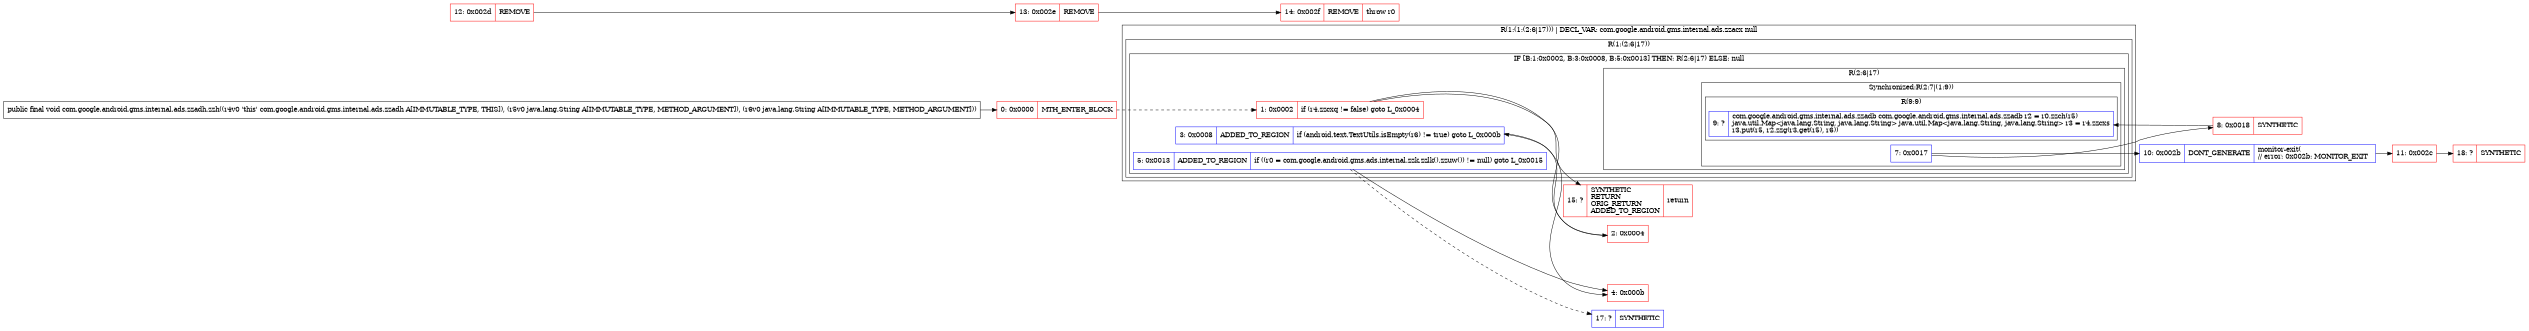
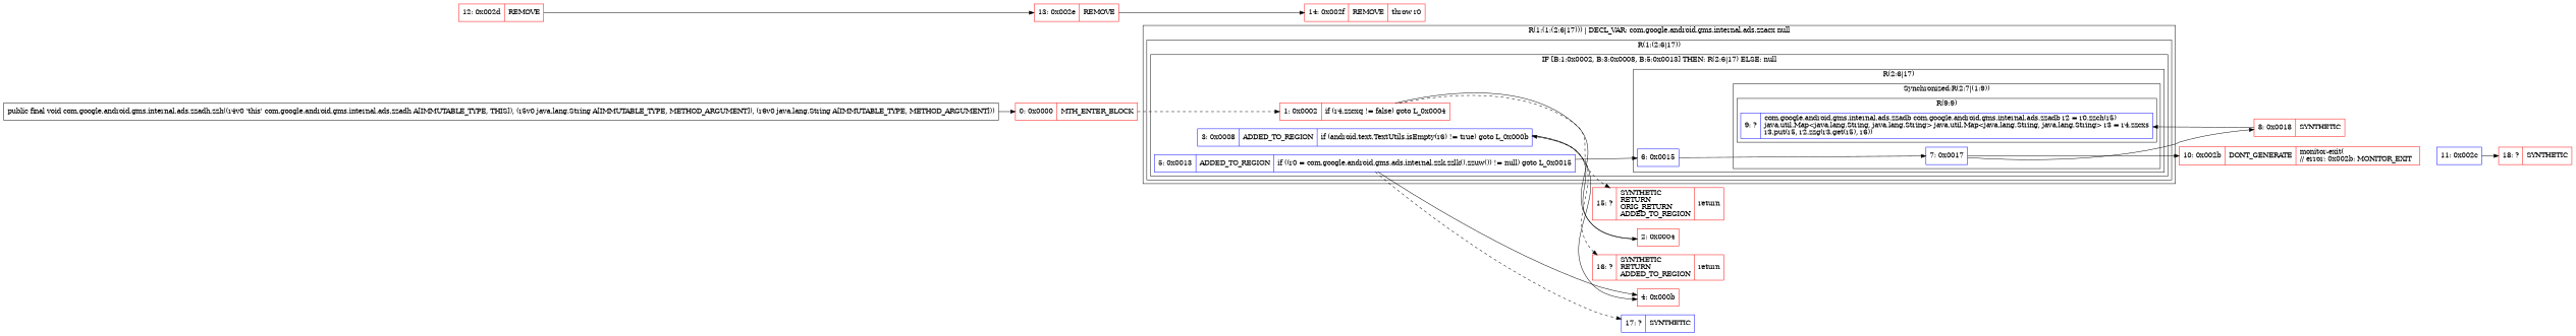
  digraph {
    rankdir=LR
    node [color=red shape=record]
    n1 [color=blue label="{9\:\ ?|com.google.android.gms.internal.ads.zzadb com.google.android.gms.internal.ads.zzadb r2 = r0.zzch(r5)\ljava.util.Map\<java.lang.String, java.lang.String\> java.util.Map\<java.lang.String, java.lang.String\> r3 = r4.zzcxs\lr3.put(r5, r2.zzg(r3.get(r5), r6))\l}"]
    n2 [color=blue label="{7\:\ 0x0017}"]
+   n3 [color=blue label="{6\:\ 0x0015}"]
    n4 [label="{1\:\ 0x0002|if (r4.zzcxq != false) goto L_0x0004\l}"]
    n5 [color=blue label="{3\:\ 0x0008|ADDED_TO_REGION\l|if (android.text.TextUtils.isEmpty(r6) != true) goto L_0x000b\l}"]
    n6 [color=blue label="{5\:\ 0x0013|ADDED_TO_REGION\l|if ((r0 = com.google.android.gms.ads.internal.zzk.zzlk().zzuw()) != null) goto L_0x0015\l}"]
    n7 [label="{8\:\ 0x0018|SYNTHETIC\l}"]
-   n8 [color=blue label="{10\:\ 0x002b|DONT_GENERATE\l|monitor\-exit(\l\/\/ error: 0x002b: MONITOR_EXIT  \l}"]
+   n8 [label="{10\:\ 0x002b|DONT_GENERATE\l|monitor\-exit(\l\/\/ error: 0x002b: MONITOR_EXIT  \l}"]
    n9 [label="{2\:\ 0x0004}"]
    n10 [label="{15\:\ ?|SYNTHETIC\lRETURN\lORIG_RETURN\lADDED_TO_REGION\l|return\l}"]
    n11 [label="{4\:\ 0x000b}"]
+   n12 [label="{16\:\ ?|SYNTHETIC\lRETURN\lADDED_TO_REGION\l|return\l}"]
    n13 [color=blue label="{17\:\ ?|SYNTHETIC\l}"]
-   n14 [label="{11\:\ 0x002c}"]
+   n14 [color=blue label="{11\:\ 0x002c}"]
    n15 [label="{0\:\ 0x0000|MTH_ENTER_BLOCK\l}"]
    n16 [label="{12\:\ 0x002d|REMOVE\l}"]
    n17 [label="{13\:\ 0x002e|REMOVE\l}"]
    n18 [label="{18\:\ ?|SYNTHETIC\l}"]
    n19 [label="{14\:\ 0x002f|REMOVE\l|throw r0\l}"]
    n20 [label="{public final void com.google.android.gms.internal.ads.zzadh.zzh((r4v0 'this' com.google.android.gms.internal.ads.zzadh A[IMMUTABLE_TYPE, THIS]), (r5v0 java.lang.String A[IMMUTABLE_TYPE, METHOD_ARGUMENT]), (r6v0 java.lang.String A[IMMUTABLE_TYPE, METHOD_ARGUMENT])) }" color=""]
    subgraph cluster_1 {
      label="R(1:(1:(2:6|17))) | DECL_VAR: com.google.android.gms.internal.ads.zzacx null\l"
      subgraph cluster_2 {
        label="R(1:(2:6|17))"
        subgraph cluster_3 {
          label="IF [B:1:0x0002, B:3:0x0008, B:5:0x0013] THEN: R(2:6|17) ELSE: null"
          n4
          n5
          n6
          subgraph cluster_4 {
            label="R(2:6|17)"
+           n3
            subgraph cluster_5 {
              label="Synchronized:R(2:7|(1:9))"
              n2
              subgraph cluster_6 {
                label="R(9:9)"
                n1
              }
            }
          }
        }
      }
    }
    n2 -> n7
    n2 -> n8
+   n3 -> n2
    n4 -> n9
-   n4 -> n10 [style=solid]
+   n4 -> n10 [style=dashed]
    n5 -> n11
+   n5 -> n12 [style=dashed]
+   n6 -> n3
    n6 -> n11
    n6 -> n13 [style=dashed]
    n7 -> n1
-   n8 -> n14
    n9 -> n5
    n14 -> n18
    n15 -> n4 [style=dashed]
    n16 -> n17
    n17 -> n19
    n20 -> n15
  }
